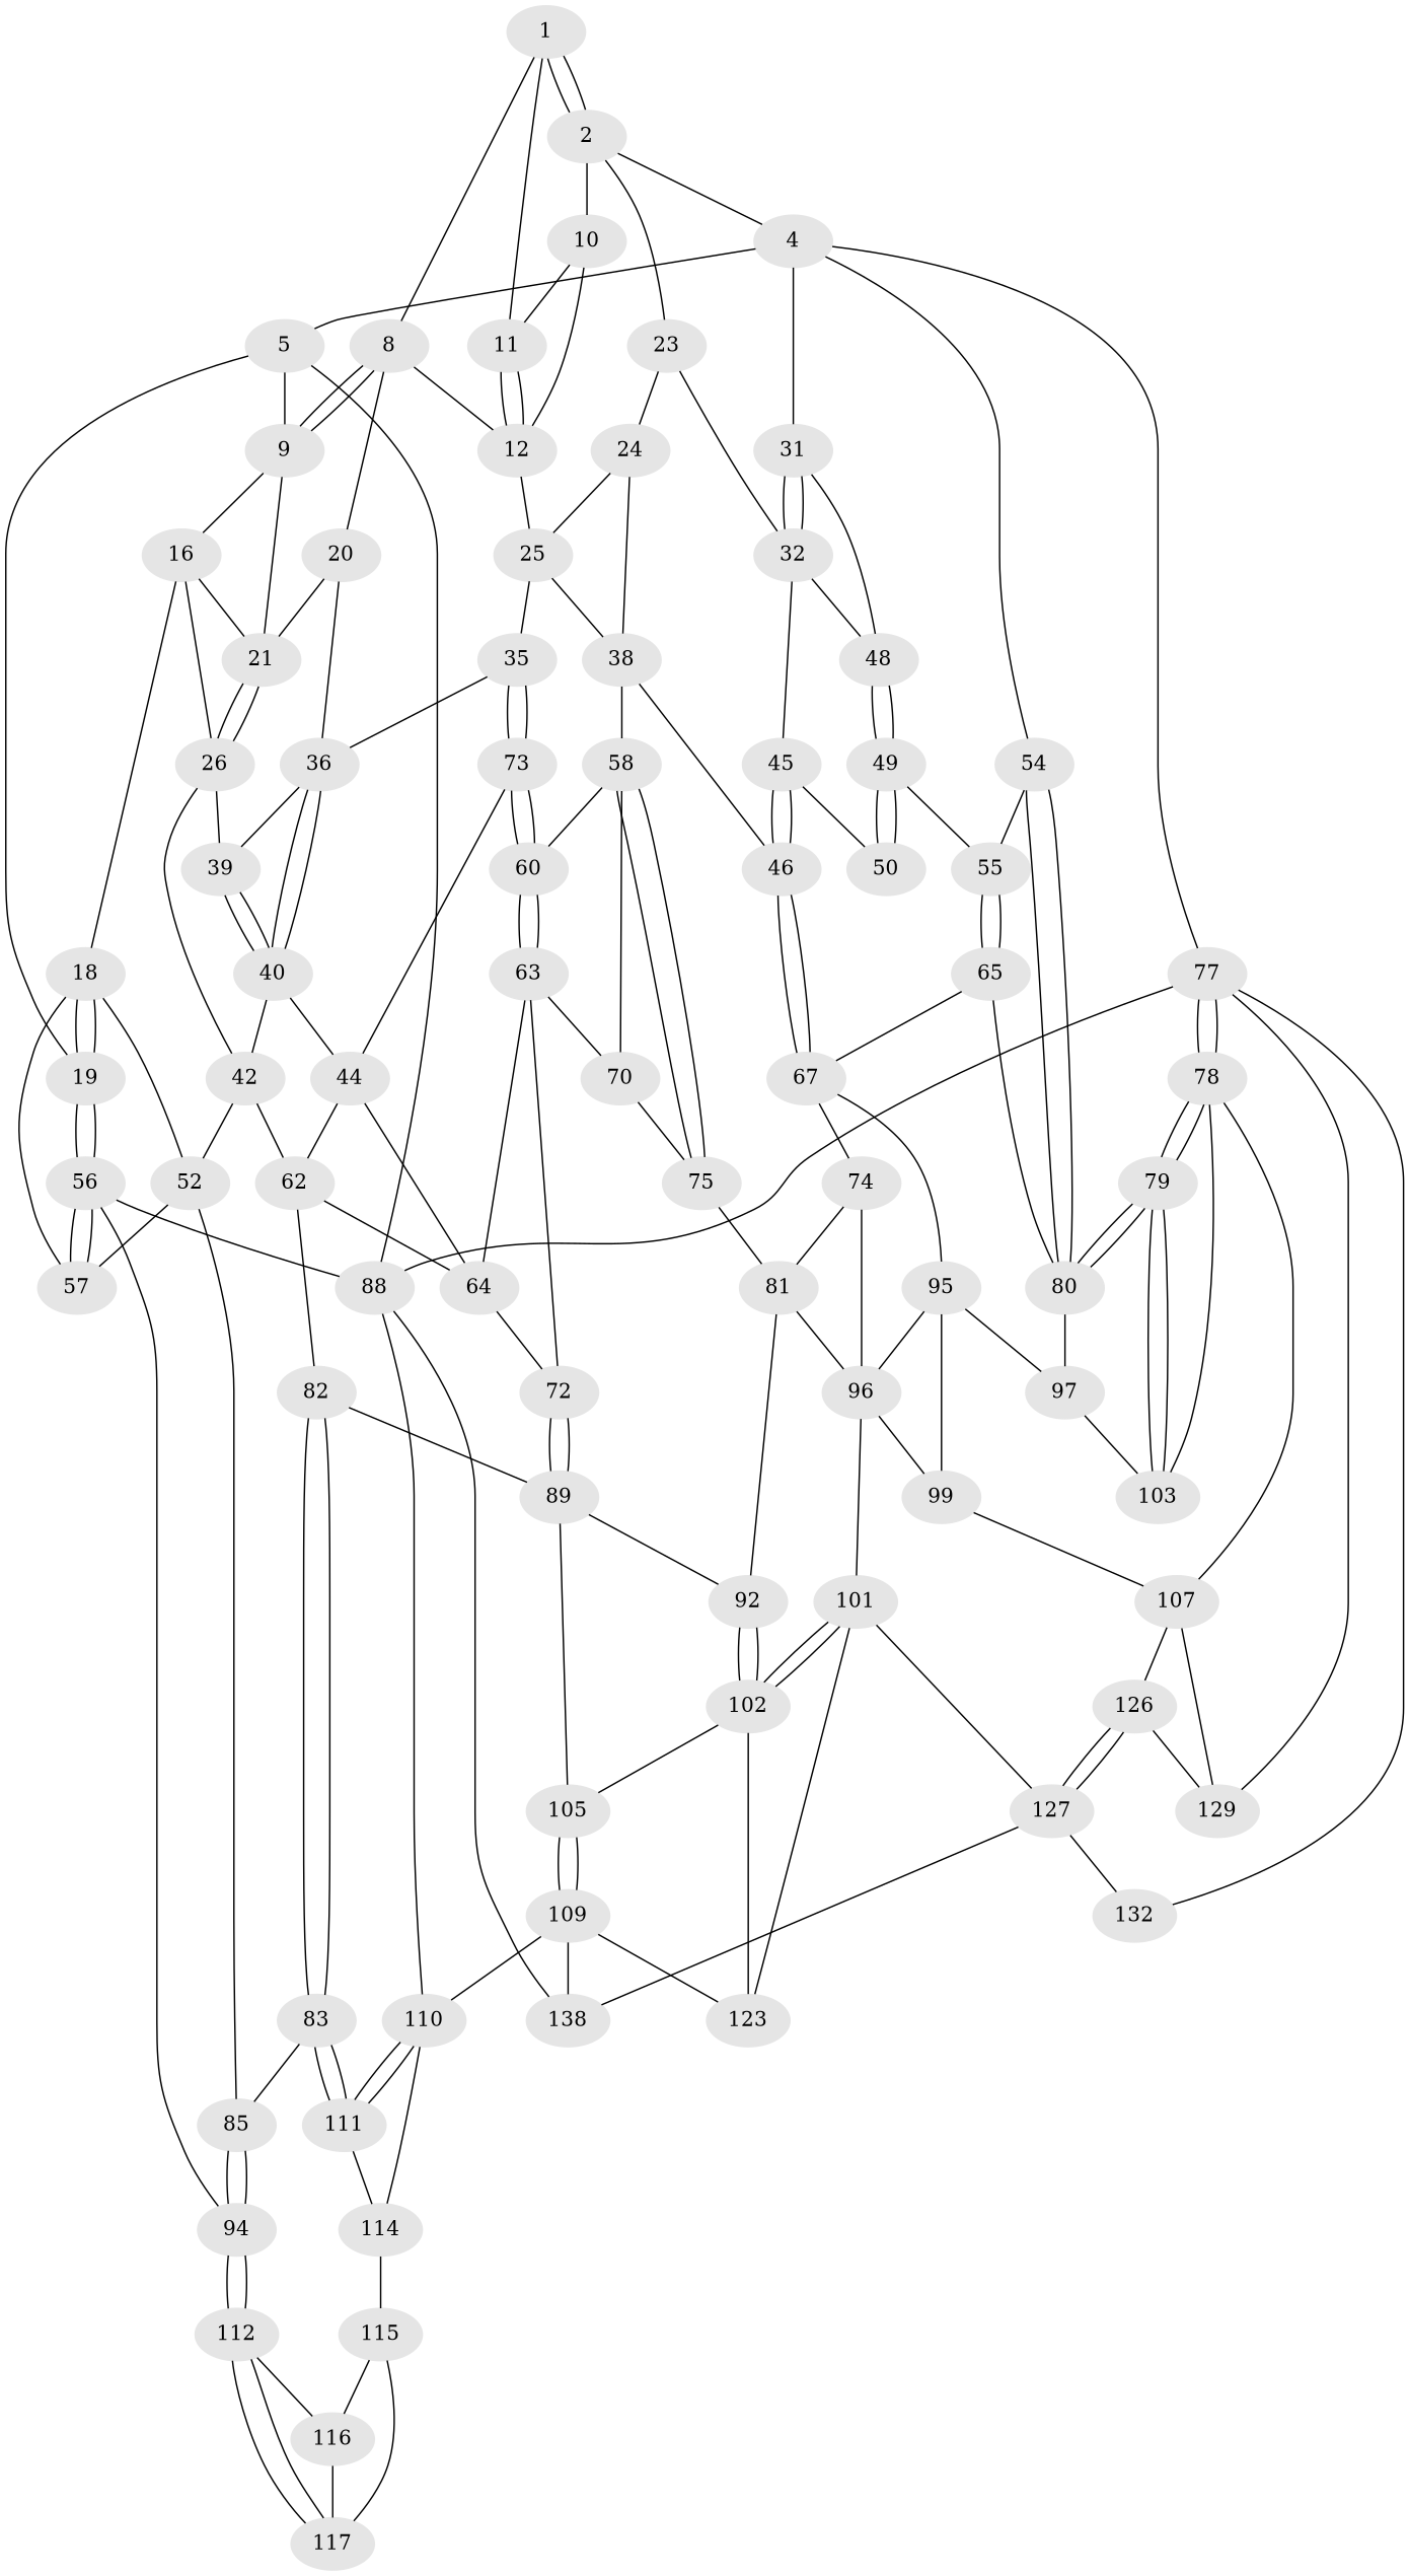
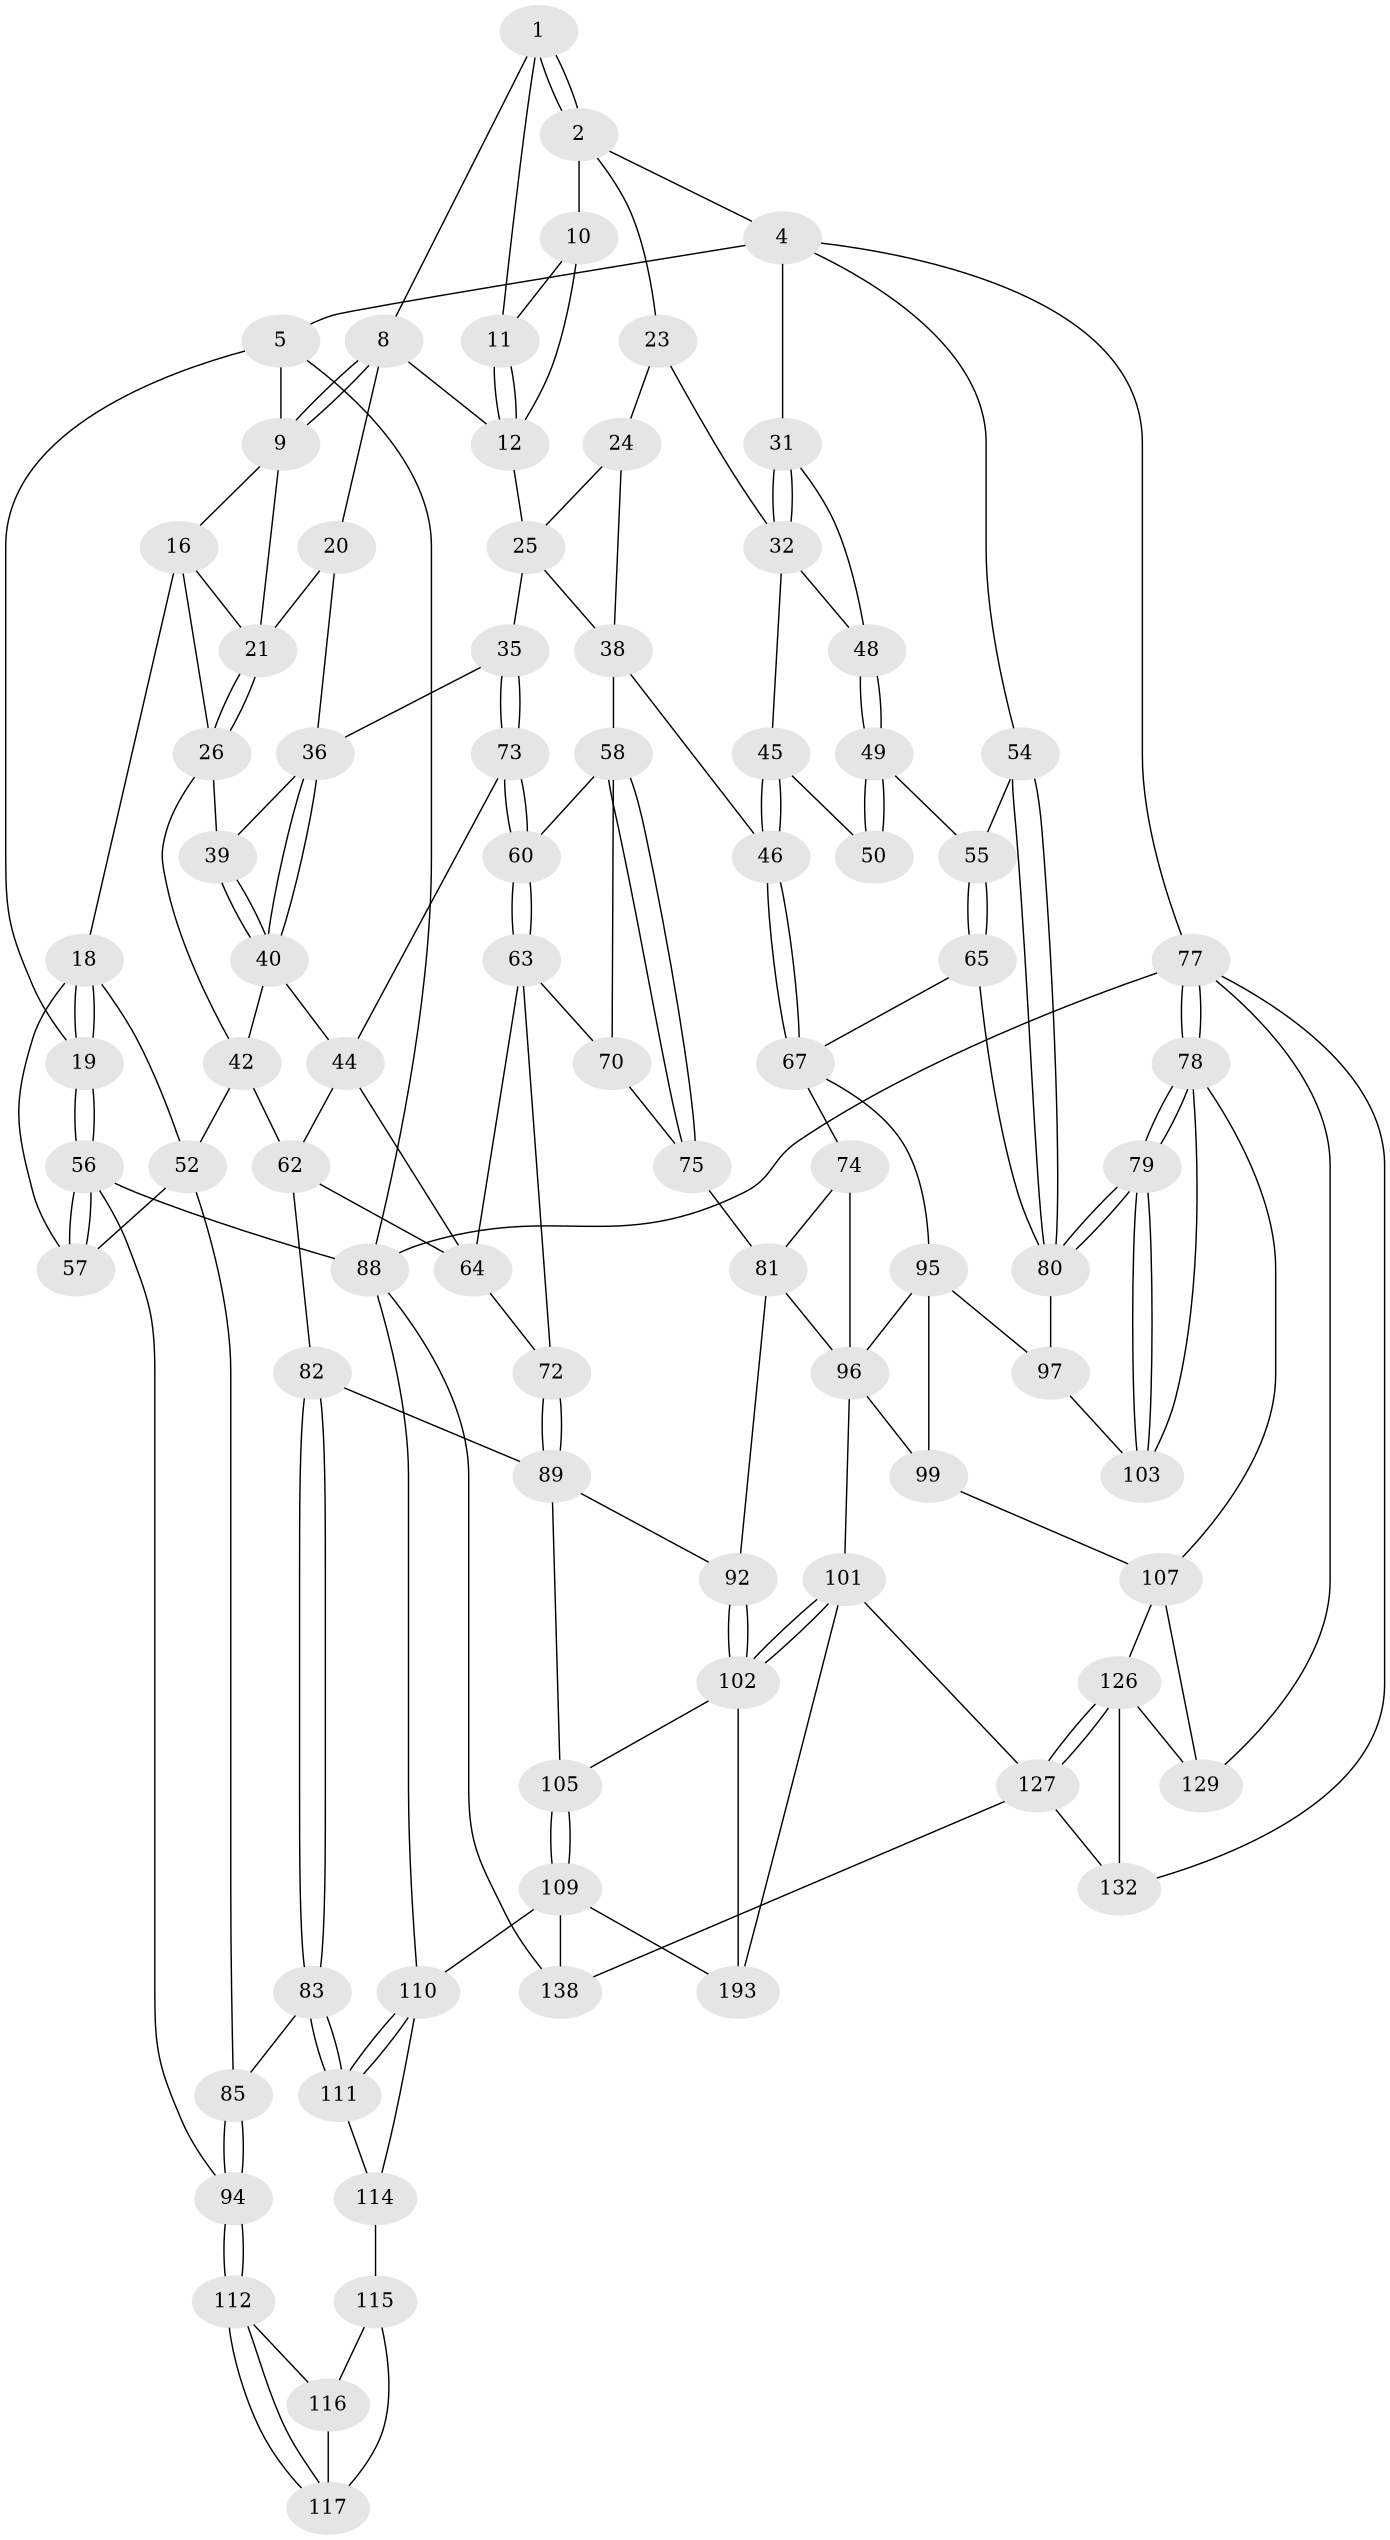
  graph {
    node [color=gray90 style=filled]
    1 [super="+7"]
    2 [super="+3"]
    8 [super="+13"]
    11
    4 [super="+30"]
    10
    23 [super="+28"]
    9 [super="+15"]
    12 [super="+14"]
    20
    5 [super="+6"]
    31
    54
    77 [super="+134"]
    24 [super="+29"]
    32 [super="+33"]
    19
    88 [super="+131"]
    48
    55
    80 [super="+93"]
    78 [super="+106"]
    129
    132
    16 [super="+17"]
    21 [super="+22"]
    56 [super="+87"]
    110 [super="+122"]
    n29 [label=138]
    25 [super="+34"]
    36 [super="+37"]
    18 [super="+53"]
    26 [super="+27"]
    38 [super="+47"]
    35
    52 [super="+86"]
    57
    39
    42 [super="+51"]
    85
    94
    40 [super="+41"]
    45
    46
    58 [super="+59"]
    n46 [label=73]
    62 [super="+69"]
    49
    50
    44 [super="+61"]
    60
    67 [super="+73"]
    70
    75 [super="+76"]
    64 [super="+68"]
    82
    63 [super="+71"]
    72
    74
    95 [super="+98"]
    65 [super="+66"]
    97
    112 [super="+113"]
    81 [super="+91"]
    89 [super="+90"]
    83 [super="+84"]
    96 [super="+100"]
    99
    92
    105
    79
    103
    107 [super="+108"]
    126 [super="+128"]
    102 [super="+104"]
    101 [super="+125"]
    111
    114 [super="+121"]
    109 [super="+124"]
-   123
+   123 [label=193]
    116 [super="+118"]
    117 [super="+120"]
    127 [super="+133"]
    115 [super="+119"]
    1 -- 2
    1 -- 2
    1 -- 8
    1 -- 11
    2 -- 4
    2 -- 10
    2 -- 23
    8 -- 9
    8 -- 9
    8 -- 12
    8 -- 20
    11 -- 12
    11 -- 12
    4 -- 5
    4 -- 31
    4 -- 54
    4 -- 77
    10 -- 11
    10 -- 12
    23 -- 24 [weight=2]
    23 -- 32
    9 -- 16
    9 -- 21
    12 -- 25
    20 -- 21
    20 -- 36
    5 -- 9
    5 -- 19
    5 -- 88
    31 -- 32
    31 -- 32
    31 -- 48
    54 -- 55
    54 -- 80
    54 -- 80
    77 -- 88
    77 -- 78
    77 -- 78
    77 -- 129
    77 -- 132
    24 -- 25
    24 -- 38
    32 -- 48
    32 -- 45
    19 -- 56
    19 -- 56
    88 -- 110
    88 -- n29
    48 -- 49
    48 -- 49
    55 -- 65
    55 -- 65
    80 -- 97
    78 -- 79
    78 -- 79
    78 -- 103
    78 -- 107
    16 -- 21
    16 -- 18
    16 -- 26
    21 -- 26
    21 -- 26
    56 -- 88
    56 -- 57
    56 -- 57
    56 -- 94
    110 -- 111
    110 -- 111
    110 -- 114
    25 -- 38
    25 -- 35
    36 -- 39
    36 -- 40
    36 -- 40
    18 -- 19
    18 -- 19
    18 -- 52
    18 -- 57
    26 -- 39
    26 -- 42
    38 -- 46
    38 -- 58
    35 -- 36
    35 -- n46
    35 -- n46
    52 -- 57
    52 -- 85
    39 -- 40
    39 -- 40
    42 -- 52
    42 -- 62
    85 -- 94
    85 -- 94
    94 -- 112
    94 -- 112
    40 -- 42
    40 -- 44
    45 -- 46
    45 -- 46
    45 -- 50
    46 -- 67
    46 -- 67
    58 -- 60
    58 -- 70
    58 -- 75
    58 -- 75
    n46 -- 44
    n46 -- 60
    n46 -- 60
    62 -- 64
    62 -- 82
    49 -- 55
    49 -- 50
    49 -- 50
    44 -- 62
    44 -- 64
    60 -- 63
    60 -- 63
    67 -- 74
    67 -- 95
    70 -- 75
    75 -- 81
    64 -- 72
    82 -- 89
    82 -- 83
    82 -- 83
    63 -- 70
    63 -- 64
    63 -- 72
    72 -- 89
    72 -- 89
    74 -- 81
    74 -- 96
    95 -- 97
    95 -- 96
    95 -- 99
    65 -- 80
    65 -- 67
    97 -- 103
    112 -- 116
    112 -- 117
    112 -- 117
    81 -- 96
    81 -- 92
    89 -- 92
    89 -- 105
    83 -- 85
    83 -- 111
    83 -- 111
    96 -- 99
    96 -- 101
    99 -- 107
    92 -- 102
    92 -- 102
    105 -- 109
    105 -- 109
    79 -- 80
    79 -- 80
    79 -- 103
    79 -- 103
    107 -- 129
    107 -- 126
    126 -- 129
+   126 -- 132
    126 -- 127
    126 -- 127
    102 -- 105
    102 -- 123
    101 -- 102
    101 -- 102
    101 -- 123
    101 -- 127
    111 -- 114
    114 -- 115 [weight=2]
    109 -- 110
    109 -- n29
    109 -- 123
    116 -- 117 [weight=2]
    127 -- 132
    127 -- n29
    115 -- 116
    115 -- 117
  }
